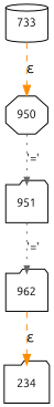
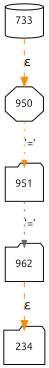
  digraph {
    fontname=Ubuntu
    rankdir=TB
    node [fixedsize=true fontname=Ubuntu fontsize=11 shape=folder peripheries=1]
    edge [color=gray40 fontname=Ubuntu style=dotted]
    n1 [label=234 width=.6 peripheries=""]
    n2 [label=950 shape=octagon width=.55]
    n3 [label=951 width=.55]
    n4 [label=962 width=.55]
    n5 [label=733 shape=cylinder width=.55]
-   n2 -> n3 [arrowhead=normal arrowsize=.7 fontsize=11 label="'='"]
+   n2 -> n3 [arrowhead=normal arrowsize=.7 color=darkorange fontsize=11 label="'='"]
    n3 -> n4 [arrowhead=normal arrowsize=.7 fontsize=11 label="'='"]
    n4 -> n1 [color=darkorange label="&epsilon;" style=dashed]
    n5 -> n2 [color=darkorange label="&epsilon;" style=dashed]
  }
